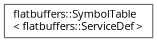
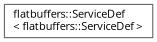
  digraph {
    rankdir=LR
    fontname="Open Sans"
-   n1 [color=grey40 fillcolor=white fontname="Open Sans" fontsize=10 height=0.2 label="flatbuffers::SymbolTable\l\< flatbuffers::ServiceDef \>" shape=box style=filled width=0.4]
+   n1 [color=grey40 fillcolor=white fontname="Open Sans" fontsize=10 height=0.2 label="flatbuffers::ServiceDef\l\< flatbuffers::ServiceDef \>" shape=box style=filled width=0.4]
  }
